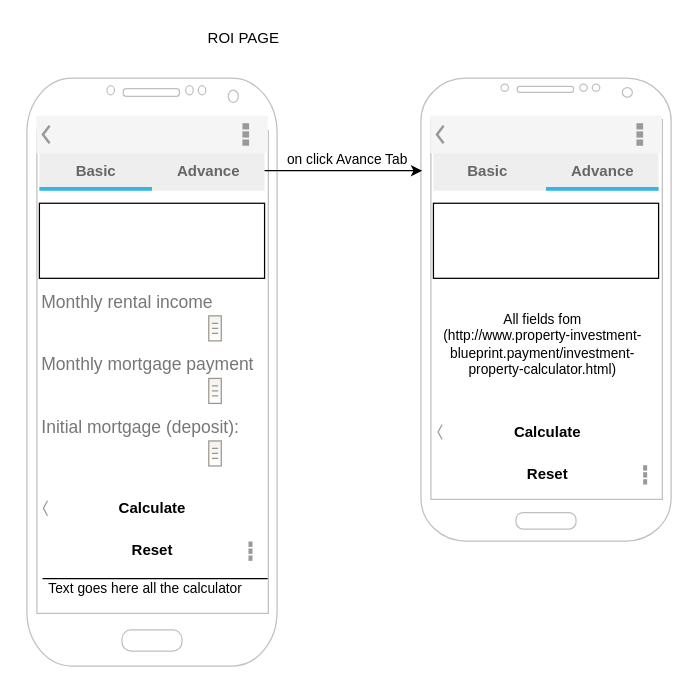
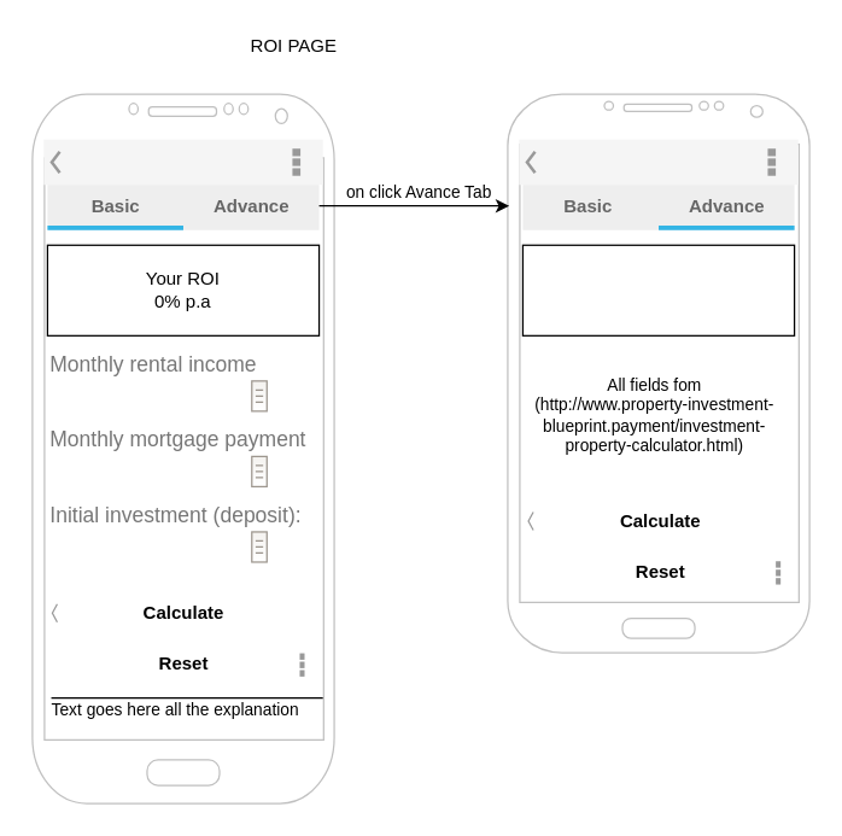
  <mxCell id="0" />
  <mxCell id="1" parent="0" />
  <mxCell id="2" value="" style="strokeWidth=1;html=1;shadow=0;dashed=0;shape=mxgraph.android.scrollbars2;fillColor=#ffffff;strokeColor=none;" vertex="1" parent="1"><mxGeometry x="346" y="122" width="180" height="270" as="geometry" /></mxCell>
  <mxCell id="3" value="" style="strokeWidth=1;html=1;shadow=0;dashed=0;shape=mxgraph.android.scrollbars2;fillColor=#ffffff;strokeColor=none;" parent="1" vertex="1"><mxGeometry x="31" y="122" width="180" height="320" as="geometry" /></mxCell>
  <mxCell id="4" value="" style="verticalLabelPosition=bottom;verticalAlign=top;html=1;shadow=0;dashed=0;strokeWidth=1;shape=mxgraph.android.phone2;strokeColor=#c0c0c0;fillColor=#ffffff;gradientColor=#ffffff;" parent="1" vertex="1"><mxGeometry x="21" y="62" width="200" height="470" as="geometry" /></mxCell>
  <mxCell id="5" value="" style="strokeWidth=1;html=1;shadow=0;dashed=0;shape=mxgraph.android.action_bar;fillColor=#f5f5f5;strokeColor=#666666;strokeWidth=2;fontColor=#333333;" parent="1" vertex="1"><mxGeometry x="28.5" y="92" width="185" height="30" as="geometry" /></mxCell>
  <mxCell id="6" value="" style="strokeWidth=1;html=1;shadow=0;dashed=0;shape=mxgraph.android.split_action_bar_landscape;" parent="1" vertex="1"><mxGeometry x="31" y="393" width="180" height="60" as="geometry" /></mxCell>
  <mxCell id="7" value="Calculate" style="strokeWidth=1;html=1;shadow=0;dashed=0;shape=mxgraph.android.anchor;fontStyle=1;" parent="6" vertex="1"><mxGeometry width="180" height="25.714" as="geometry" /></mxCell>
  <mxCell id="8" value="&lt;div&gt;Reset&lt;/div&gt;" style="strokeWidth=1;html=1;shadow=0;dashed=0;shape=mxgraph.android.anchor;fontStyle=1;" parent="6" vertex="1"><mxGeometry y="34.286" width="180" height="25.714" as="geometry" /></mxCell>
  <mxCell id="9" value="" style="strokeWidth=1;html=1;shadow=0;dashed=0;shape=mxgraph.android.rrect;rSize=0;fillColor=#eeeeee;strokeColor=none;" parent="1" vertex="1"><mxGeometry x="31" y="122" width="180" height="30" as="geometry" /></mxCell>
  <mxCell id="10" value="Basic" style="strokeWidth=1;html=1;shadow=0;dashed=0;shape=mxgraph.android.rrect;rSize=0;fontStyle=1;fillColor=none;strokeColor=none;fontColor=#666666;" parent="9" vertex="1"><mxGeometry width="90" height="30" as="geometry" /></mxCell>
  <mxCell id="11" value="" style="strokeWidth=1;html=1;shadow=0;dashed=0;shape=mxgraph.android.rrect;rSize=0;fillColor=#33b5e5;strokeColor=none;" parent="10" vertex="1"><mxGeometry y="27" width="90" height="3" as="geometry" /></mxCell>
  <mxCell id="12" value="Advance" style="strokeWidth=1;html=1;shadow=0;dashed=0;shape=mxgraph.android.anchor;fontStyle=1;fontColor=#666666;" parent="9" vertex="1"><mxGeometry x="90" width="90" height="30" as="geometry" /></mxCell>
  <mxCell id="13" value="Monthly rental income" style="html=1;shadow=0;dashed=0;shape=mxgraph.bootstrap.rangeInput;dx=0.78;strokeColor=#9D968E;fillColor=#FFFFFF;fontColor=#777777;whiteSpace=wrap;align=left;verticalAlign=bottom;fontStyle=0;fontSize=14;labelPosition=center;verticalLabelPosition=top;gradientColor=#F4F2EF;gradientDirection=north;rangeStyle=rect;handleStyle=rect;" parent="1" vertex="1"><mxGeometry x="31" y="252" width="180" height="20" as="geometry" /></mxCell>
  <mxCell id="14" value="Monthly mortgage payment" style="html=1;shadow=0;dashed=0;shape=mxgraph.bootstrap.rangeInput;dx=0.78;strokeColor=#9D968E;fillColor=#FFFFFF;fontColor=#777777;whiteSpace=wrap;align=left;verticalAlign=bottom;fontStyle=0;fontSize=14;labelPosition=center;verticalLabelPosition=top;gradientColor=#F4F2EF;gradientDirection=north;rangeStyle=rect;handleStyle=rect;" parent="1" vertex="1"><mxGeometry x="31" y="302" width="180" height="20" as="geometry" /></mxCell>
  <mxCell id="15" value="" style="line;strokeWidth=1;html=1;shadow=0;fillColor=#FFFFFF;gradientColor=none;" parent="1" vertex="1"><mxGeometry x="33.5" y="457" width="180" height="10" as="geometry" /></mxCell>
  <mxCell id="16" value="" style="rounded=0;whiteSpace=wrap;html=1;shadow=0;strokeColor=#000000;strokeWidth=1;fillColor=#FFFFFF;gradientColor=none;" parent="1" vertex="1"><mxGeometry x="31" y="162" width="180" height="60" as="geometry" /></mxCell>
+ <mxCell id="17" value="&lt;div&gt;Your ROI&lt;br&gt;&lt;/div&gt;&lt;div&gt;0% p.a&lt;br&gt;&lt;/div&gt;" style="text;html=1;strokeColor=none;fillColor=none;align=center;verticalAlign=middle;whiteSpace=wrap;rounded=0;shadow=0;" parent="1" vertex="1"><mxGeometry x="31" y="162" width="180" height="60" as="geometry" /></mxCell>
  <mxCell id="18" value="&lt;div&gt;ROI PAGE&lt;/div&gt;" style="text;html=1;align=center;verticalAlign=middle;resizable=0;points=[];autosize=1;" vertex="1" parent="1"><mxGeometry x="158.5" y="20" width="70" height="20" as="geometry" /></mxCell>
  <mxCell id="19" value="" style="verticalLabelPosition=bottom;verticalAlign=top;html=1;shadow=0;dashed=0;strokeWidth=1;shape=mxgraph.android.phone2;strokeColor=#c0c0c0;fillColor=#ffffff;gradientColor=#ffffff;" vertex="1" parent="1"><mxGeometry x="336" y="62" width="200" height="370" as="geometry" /></mxCell>
  <mxCell id="20" value="" style="strokeWidth=1;html=1;shadow=0;dashed=0;shape=mxgraph.android.action_bar;fillColor=#f5f5f5;strokeColor=#666666;strokeWidth=2;fontColor=#333333;" vertex="1" parent="1"><mxGeometry x="343.5" y="92" width="185" height="30" as="geometry" /></mxCell>
  <mxCell id="21" value="" style="strokeWidth=1;html=1;shadow=0;dashed=0;shape=mxgraph.android.rrect;rSize=0;fillColor=#eeeeee;strokeColor=none;" vertex="1" parent="1"><mxGeometry x="346" y="122" width="180" height="30" as="geometry" /></mxCell>
  <mxCell id="22" value="Advance" style="strokeWidth=1;html=1;shadow=0;dashed=0;shape=mxgraph.android.rrect;rSize=0;fontStyle=1;fillColor=none;strokeColor=none;fontColor=#666666;" vertex="1" parent="21"><mxGeometry x="90" width="90" height="30" as="geometry" /></mxCell>
  <mxCell id="23" value="" style="strokeWidth=1;html=1;shadow=0;dashed=0;shape=mxgraph.android.rrect;rSize=0;fillColor=#33b5e5;strokeColor=none;" vertex="1" parent="22"><mxGeometry y="27" width="90" height="3" as="geometry" /></mxCell>
  <mxCell id="24" value="Basic" style="strokeWidth=1;html=1;shadow=0;dashed=0;shape=mxgraph.android.anchor;fontStyle=1;fontColor=#666666;" vertex="1" parent="21"><mxGeometry x="-2.5" width="90" height="30" as="geometry" /></mxCell>
  <mxCell id="25" value="" style="rounded=0;whiteSpace=wrap;html=1;shadow=0;strokeColor=#000000;strokeWidth=1;fillColor=#FFFFFF;gradientColor=none;" vertex="1" parent="1"><mxGeometry x="346" y="162" width="180" height="60" as="geometry" /></mxCell>
  <mxCell id="26" value="" style="edgeStyle=orthogonalEdgeStyle;rounded=0;orthogonalLoop=1;jettySize=auto;html=1;" edge="1" parent="1" source="12"><mxGeometry relative="1" as="geometry"><mxPoint x="337" y="136" as="targetPoint" /><Array as="points"><mxPoint x="251" y="136" /><mxPoint x="251" y="136" /></Array></mxGeometry></mxCell>
- <mxCell id="27" value="Text goes here all the calculator" style="text;html=1;strokeColor=none;fillColor=none;align=center;verticalAlign=middle;whiteSpace=wrap;rounded=0;fontSize=11;" vertex="1" parent="1"><mxGeometry x="20.5" y="460" width="190" height="20" as="geometry" /></mxCell>
+ <mxCell id="27" value="Text goes here all the explanation" style="text;html=1;strokeColor=none;fillColor=none;align=center;verticalAlign=middle;whiteSpace=wrap;rounded=0;fontSize=11;" vertex="1" parent="1"><mxGeometry x="20.5" y="460" width="190" height="20" as="geometry" /></mxCell>
  <mxCell id="28" value="on click Avance Tab" style="text;html=1;align=center;verticalAlign=middle;resizable=0;points=[];autosize=1;fontSize=11;" vertex="1" parent="1"><mxGeometry x="222" y="117" width="110" height="20" as="geometry" /></mxCell>
- <mxCell id="29" value="Initial mortgage (deposit):" style="html=1;shadow=0;dashed=0;shape=mxgraph.bootstrap.rangeInput;dx=0.78;strokeColor=#9D968E;fillColor=#FFFFFF;fontColor=#777777;whiteSpace=wrap;align=left;verticalAlign=bottom;fontStyle=0;fontSize=14;labelPosition=center;verticalLabelPosition=top;gradientColor=#F4F2EF;gradientDirection=north;rangeStyle=rect;handleStyle=rect;" vertex="1" parent="1"><mxGeometry x="31" y="352" width="180" height="20" as="geometry" /></mxCell>
+ <mxCell id="29" value="Initial investment (deposit):" style="html=1;shadow=0;dashed=0;shape=mxgraph.bootstrap.rangeInput;dx=0.78;strokeColor=#9D968E;fillColor=#FFFFFF;fontColor=#777777;whiteSpace=wrap;align=left;verticalAlign=bottom;fontStyle=0;fontSize=14;labelPosition=center;verticalLabelPosition=top;gradientColor=#F4F2EF;gradientDirection=north;rangeStyle=rect;handleStyle=rect;" vertex="1" parent="1"><mxGeometry x="31" y="352" width="180" height="20" as="geometry" /></mxCell>
  <mxCell id="30" value="" style="strokeWidth=1;html=1;shadow=0;dashed=0;shape=mxgraph.android.split_action_bar_landscape;" vertex="1" parent="1"><mxGeometry x="346.5" y="332" width="180" height="60" as="geometry" /></mxCell>
  <mxCell id="31" value="Calculate" style="strokeWidth=1;html=1;shadow=0;dashed=0;shape=mxgraph.android.anchor;fontStyle=1;" vertex="1" parent="30"><mxGeometry width="180" height="25.714" as="geometry" /></mxCell>
  <mxCell id="32" value="&lt;div&gt;Reset&lt;/div&gt;" style="strokeWidth=1;html=1;shadow=0;dashed=0;shape=mxgraph.android.anchor;fontStyle=1;" vertex="1" parent="30"><mxGeometry y="34.286" width="180" height="25.714" as="geometry" /></mxCell>
  <mxCell id="33" value="All fields fom (http://www.property-investment-blueprint.payment/investment-property-calculator.html)" style="text;html=1;strokeColor=none;fillColor=none;align=center;verticalAlign=middle;whiteSpace=wrap;rounded=0;fontSize=11;" vertex="1" parent="1"><mxGeometry x="351" y="227" width="165" height="95" as="geometry" /></mxCell>
  <mxCell id="34" value="" style="shape=image;html=1;verticalAlign=top;verticalLabelPosition=bottom;labelBackgroundColor=#ffffff;imageAspect=0;aspect=fixed;image=https://cdn3.iconfinder.com/data/icons/sympletts-free-sampler/128/help-questionmark-128.png;fontSize=11;" vertex="1" parent="1"><mxGeometry x="171" y="232" width="20" height="20" as="geometry" /></mxCell>
  <mxCell id="35" value="" style="shape=image;html=1;verticalAlign=top;verticalLabelPosition=bottom;labelBackgroundColor=#ffffff;imageAspect=0;aspect=fixed;image=https://cdn3.iconfinder.com/data/icons/sympletts-free-sampler/128/help-questionmark-128.png;fontSize=11;" vertex="1" parent="1"><mxGeometry x="171" y="232" width="20" height="20" as="geometry" /></mxCell>
